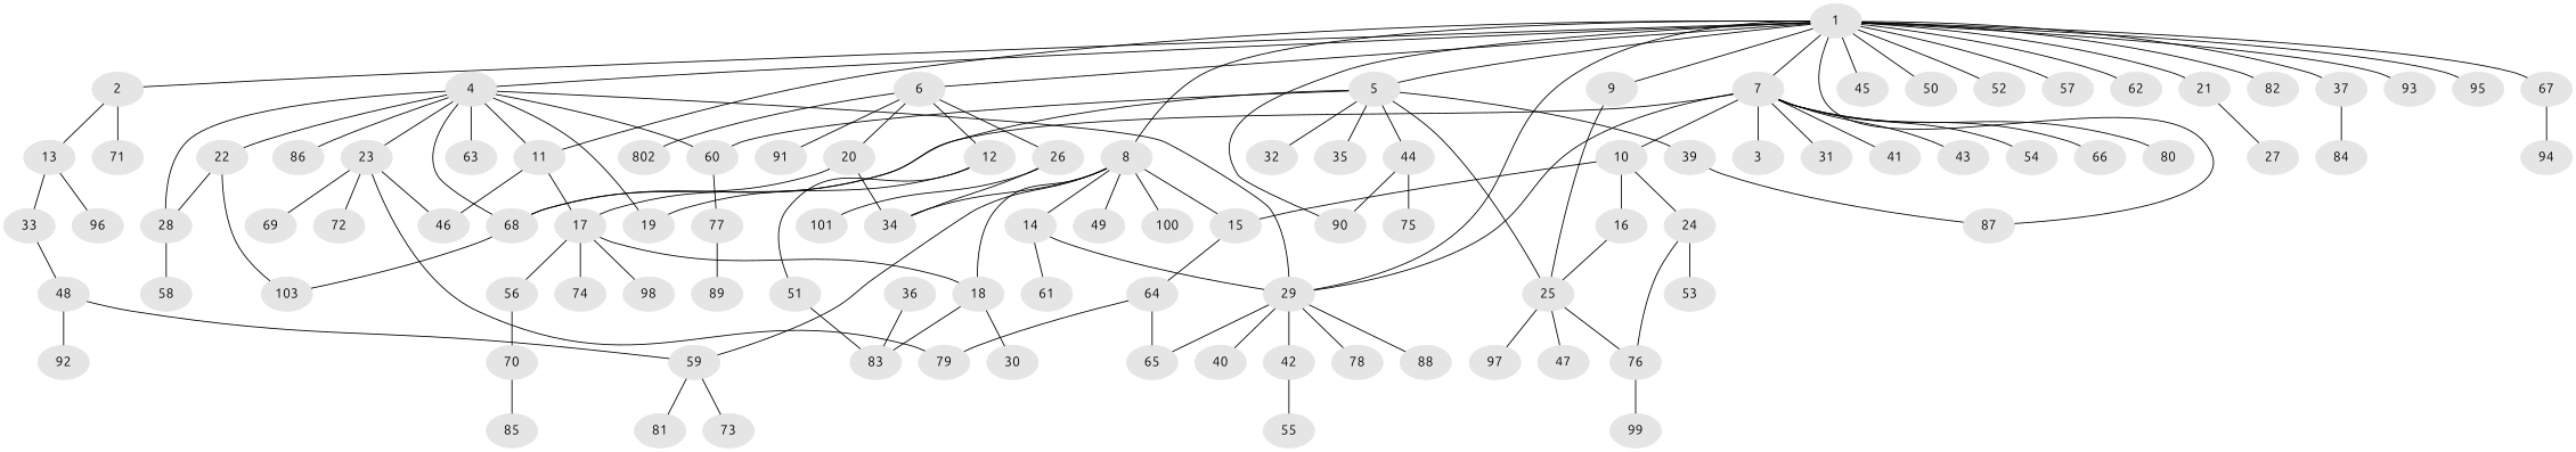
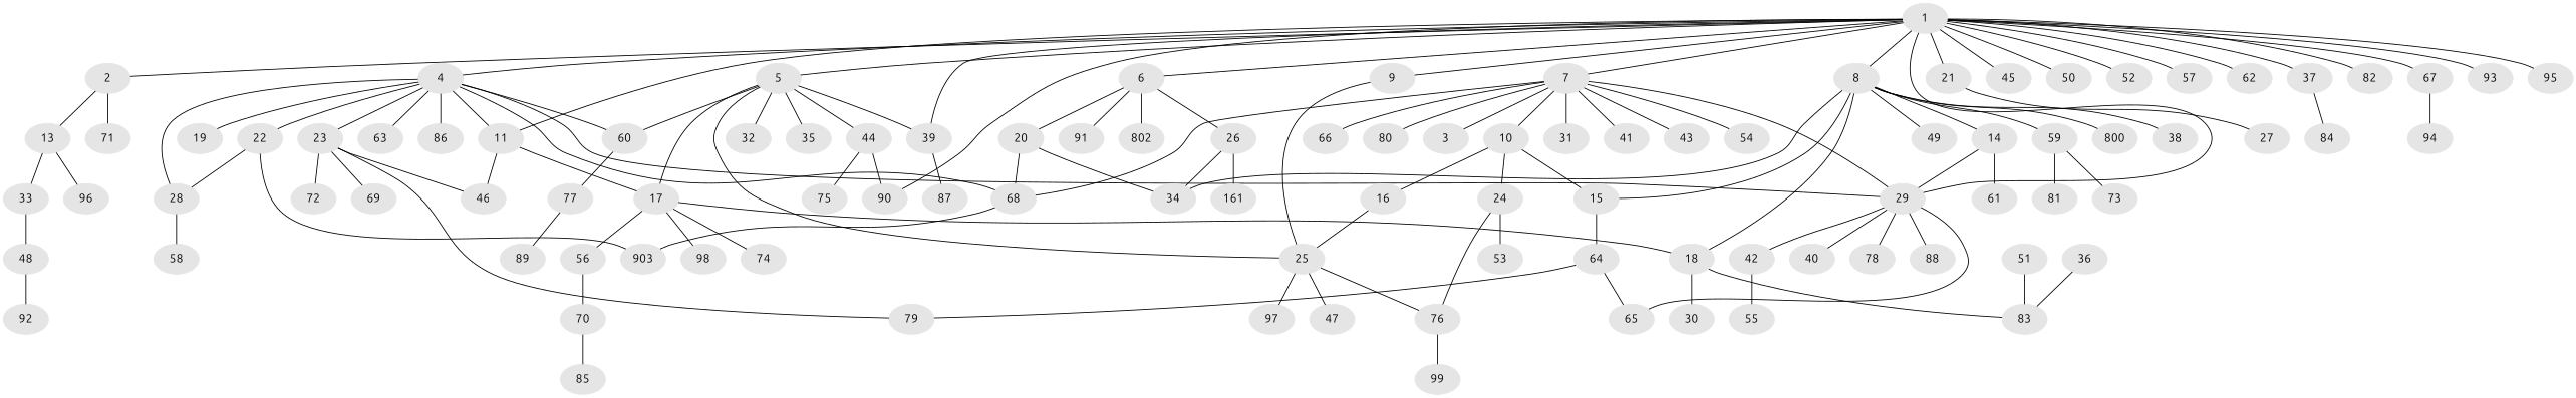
  graph {
    fontname=Ubuntu
    node [color=gray90 fontname=Ubuntu style=filled]
    edge [fontname=Ubuntu]
    1
    2
    4
    5
    6
    7
    8
    9
    11
    21
    29
    37
    39
    45
    50
    52
    57
    62
    67
    82
    90
    93
    95
    13
    71
    19
    22
    23
    28
    60
    63
    68
    86
    17
    25
    32
    35
    44
-   12
    20
    26
    91
    n43 [label=802]
    3
    10
    31
    41
    43
    54
    66
    80
    14
    15
    18
    34
+   38
    49
    59
-   100
+   100 [label=800]
    46
    27
    40
    42
    65
    78
    88
    84
    87
    94
    33
    96
-   103
+   103 [label=903]
    69
    72
    79
    58
    77
    56
    74
    98
    76
    47
    97
    75
    51
-   101
+   101 [label=161]
    16
    24
    61
    64
    30
    83
    73
    81
    53
    48
    70
    36
    99
    55
    92
    85
    89
    1 -- 2
    1 -- 4
    1 -- 5
    1 -- 6
    1 -- 7
    1 -- 8
    1 -- 9
    1 -- 11
    1 -- 21
    1 -- 29
    1 -- 37
-   1 -- 87
+   1 -- 39
    1 -- 45
    1 -- 50
    1 -- 52
    1 -- 57
    1 -- 62
    1 -- 67
    1 -- 82
    1 -- 90
    1 -- 93
    1 -- 95
    2 -- 13
    2 -- 71
    4 -- 11
    4 -- 29
    4 -- 19
    4 -- 22
    4 -- 23
    4 -- 28
    4 -- 60
    4 -- 63
    4 -- 68
    4 -- 86
    5 -- 39
    5 -- 60
    5 -- 17
    5 -- 25
    5 -- 32
    5 -- 35
    5 -- 44
-   6 -- 12
    6 -- 20
    6 -- 26
    6 -- 91
    6 -- n43
    7 -- 29
    7 -- 68
    7 -- 3
    7 -- 10
    7 -- 31
    7 -- 41
    7 -- 43
    7 -- 54
    7 -- 66
    7 -- 80
    8 -- 14
    8 -- 15
    8 -- 18
    8 -- 34
+   8 -- 38
    8 -- 49
    8 -- 59
    8 -- 100
    9 -- 25
    11 -- 17
    11 -- 46
    21 -- 27
    29 -- 40
    29 -- 42
    29 -- 65
    29 -- 78
    29 -- 88
    37 -- 84
    39 -- 87
    67 -- 94
    13 -- 33
    13 -- 96
    22 -- 28
    22 -- 103
    23 -- 46
    23 -- 69
    23 -- 72
    23 -- 79
    28 -- 58
    60 -- 77
    68 -- 103
    17 -- 18
    17 -- 56
    17 -- 74
    17 -- 98
    25 -- 76
    25 -- 47
    25 -- 97
    44 -- 90
    44 -- 75
-   12 -- 19
-   12 -- 51
    20 -- 68
    20 -- 34
    26 -- 34
    26 -- 101
    10 -- 15
    10 -- 16
    10 -- 24
    14 -- 29
    14 -- 61
    15 -- 64
    18 -- 30
    18 -- 83
    59 -- 73
    59 -- 81
    42 -- 55
    33 -- 48
    77 -- 89
    56 -- 70
    76 -- 99
    51 -- 83
    16 -- 25
    24 -- 76
    24 -- 53
    64 -- 65
    64 -- 79
-   48 -- 59
    48 -- 92
    70 -- 85
    36 -- 83
  }
